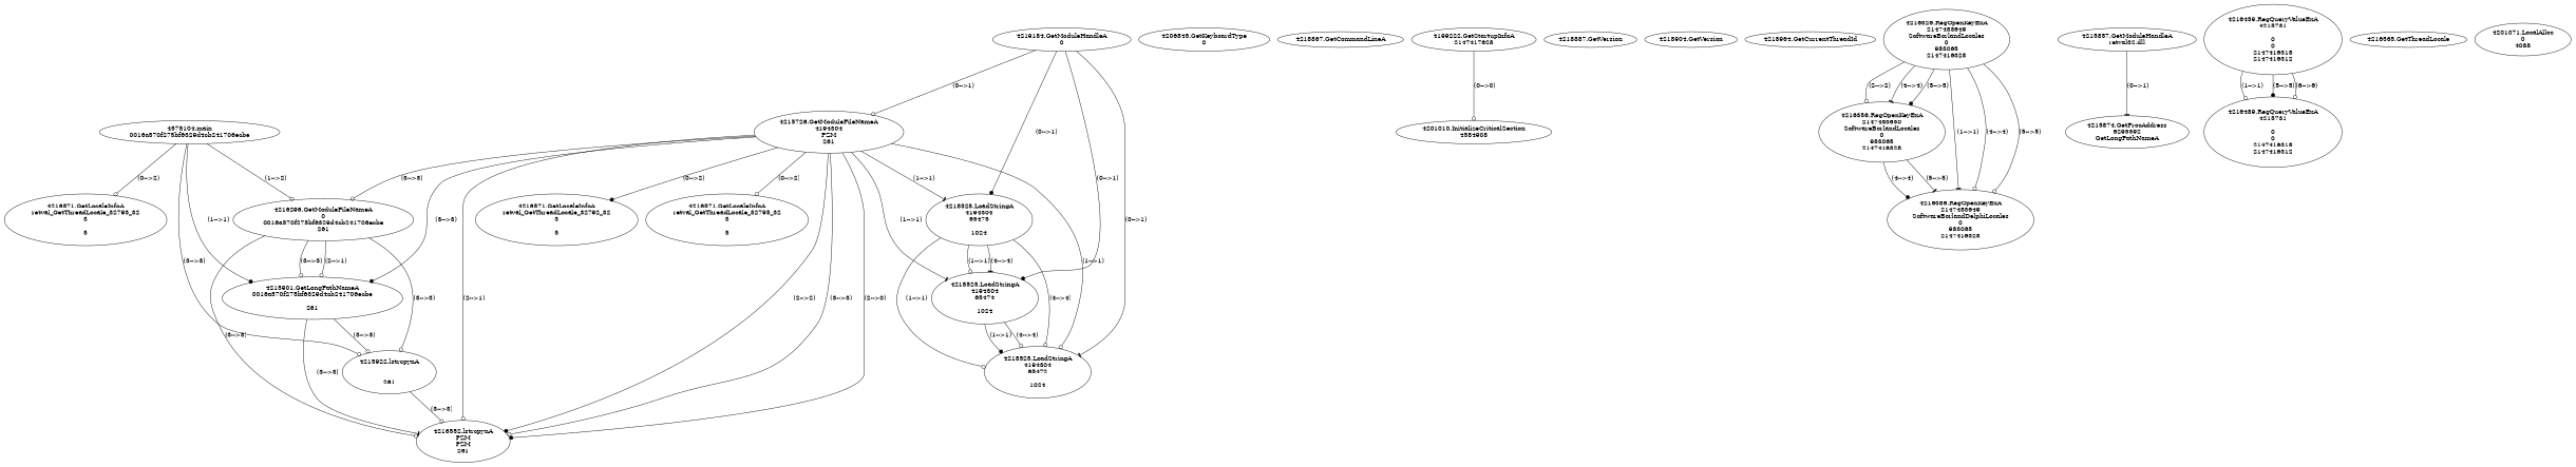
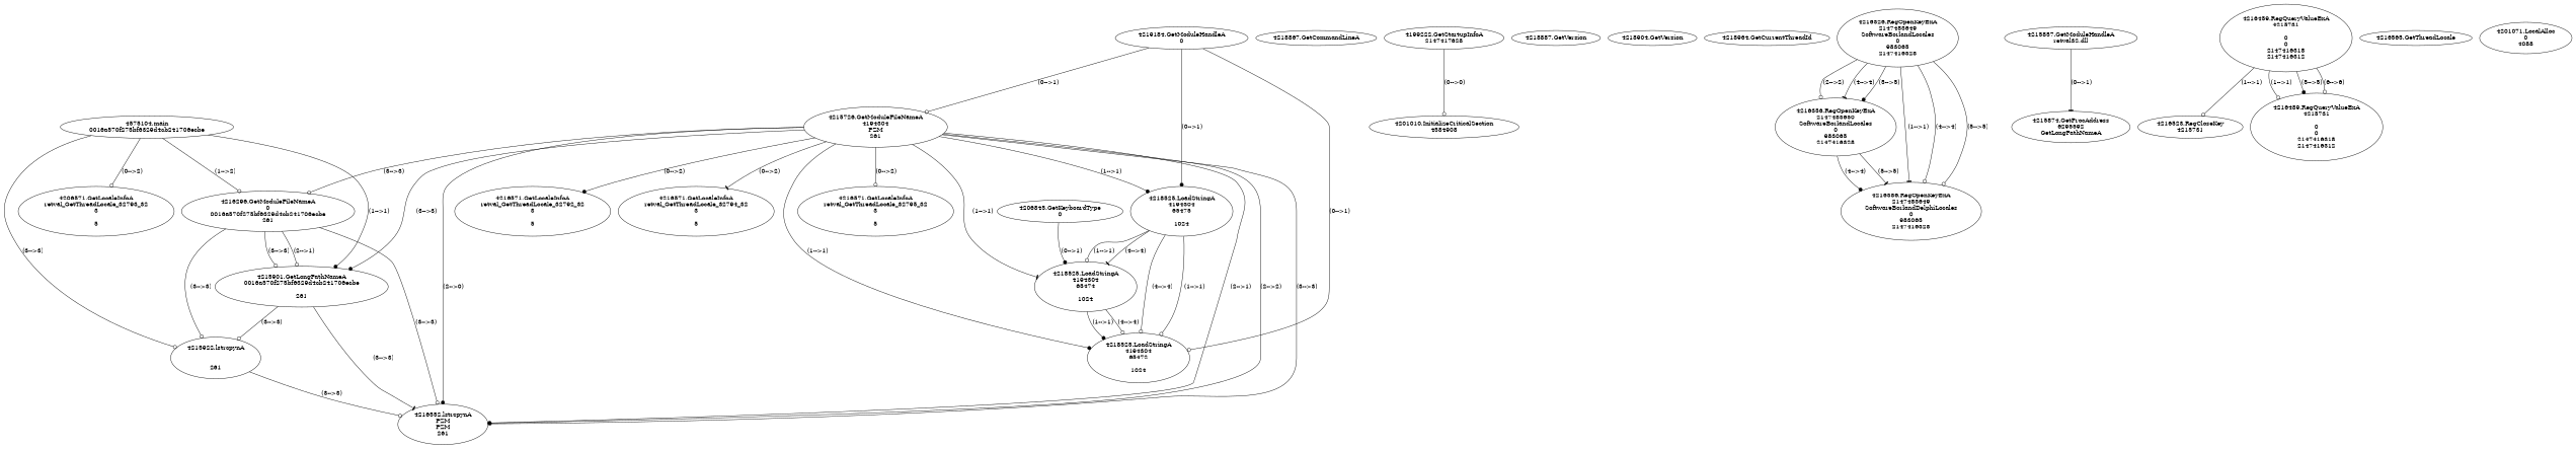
  digraph {
    edge [arrowhead=odot]
    n1 [label="4575104.main\n0016a570f275bf6329d4cb241706ecbe"]
    n2 [label="4216296.GetModuleFileNameA\n0\n0016a570f275bf6329d4cb241706ecbe\n261"]
    n3 [label="4215901.GetLongPathNameA\n0016a570f275bf6329d4cb241706ecbe\n\n261"]
    n4 [label="4215922.lstrcpynA\n\n\n261"]
-   n5 [label="4216571.GetLocaleInfoA\nretval_GetThreadLocale_32793_32\n3\n\n5"]
+   n5 [label="4206571.GetLocaleInfoA\nretval_GetThreadLocale_32793_32\n3\n\n5"]
    n6 [label="4216552.lstrcpynA\nPZM\nPZM\n261"]
    n7 [label="4219184.GetModuleHandleA\n0"]
    n8 [label="4215726.GetModuleFileNameA\n4194304\nPZM\n261"]
    n9 [label="4218525.LoadStringA\n4194304\n65475\n\n1024"]
    n10 [label="4218525.LoadStringA\n4194304\n65474\n\n1024"]
    n11 [label="4218525.LoadStringA\n4194304\n65472\n\n1024"]
    n12 [label="4216571.GetLocaleInfoA\nretval_GetThreadLocale_32792_32\n3\n\n5"]
+   n13 [label="4216571.GetLocaleInfoA\nretval_GetThreadLocale_32794_32\n3\n\n5"]
    n14 [label="4216571.GetLocaleInfoA\nretval_GetThreadLocale_32795_32\n3\n\n5"]
    n15 [label="4206845.GetKeyboardType\n0"]
    n16 [label="4218867.GetCommandLineA\n"]
    n17 [label="4199222.GetStartupInfoA\n2147417628"]
    n18 [label="4201010.InitializeCriticalSection\n4584908"]
    n19 [label="4218887.GetVersion\n"]
    n20 [label="4218904.GetVersion\n"]
    n21 [label="4218964.GetCurrentThreadId\n"]
    n22 [label="4216326.RegOpenKeyExA\n2147483649\nSoftware\Borland\Locales\n0\n983065\n2147416328"]
    n23 [label="4216356.RegOpenKeyExA\n2147483650\nSoftware\Borland\Locales\n0\n983065\n2147416328"]
    n24 [label="4216386.RegOpenKeyExA\n2147483649\nSoftware\Borland\Delphi\Locales\n0\n983065\n2147416328"]
    n25 [label="4215857.GetModuleHandleA\nretval32.dll"]
    n26 [label="4215874.GetProcAddress\n6295592\nGetLongPathNameA"]
    n27 [label="4216459.RegQueryValueExA\n4215731\n\n0\n0\n2147416318\n2147416312"]
+   n28 [label="4216523.RegCloseKey\n4215731"]
    n29 [label="4216489.RegQueryValueExA\n4215731\n\n0\n0\n2147416318\n2147416312"]
    n30 [label="4216565.GetThreadLocale\n"]
    n31 [label="4201071.LocalAlloc\n0\n4088"]
    n1 -> n2 [label="(1-->2)"]
    n1 -> n3 [arrowhead=dot label="(1-->1)"]
    n1 -> n4 [label="(3-->3)"]
    n1 -> n5 [label="(0-->2)"]
    n2 -> n3 [label="(2-->1)"]
    n2 -> n3 [label="(3-->3)"]
    n2 -> n4 [label="(3-->3)"]
    n2 -> n6 [label="(3-->3)"]
    n3 -> n4 [label="(3-->3)"]
    n3 -> n6 [arrowhead=tee label="(3-->3)"]
    n4 -> n6 [label="(3-->3)"]
    n7 -> n8 [label="(0-->1)"]
    n7 -> n9 [arrowhead=dot label="(0-->1)"]
-   n7 -> n10 [arrowhead=dot label="(0-->1)"]
-   n7 -> n11 [arrowhead=tee label="(0-->1)"]
+   n15 -> n10 [arrowhead=dot label="(0-->1)"]
+   n7 -> n11 [label="(0-->1)"]
    n8 -> n2 [label="(3-->3)"]
    n8 -> n3 [arrowhead=dot label="(3-->3)"]
    n8 -> n6 [label="(2-->1)"]
    n8 -> n6 [arrowhead=dot label="(2-->2)"]
    n8 -> n6 [label="(3-->3)"]
    n8 -> n6 [arrowhead=dot label="(2-->0)"]
-   n8 -> n9 [arrowhead=tee label="(1-->1)"]
+   n8 -> n9 [arrowhead=dot label="(1-->1)"]
    n8 -> n10 [arrowhead=tee label="(1-->1)"]
-   n8 -> n11 [label="(1-->1)"]
+   n8 -> n11 [arrowhead=dot label="(1-->1)"]
    n8 -> n12 [arrowhead=dot label="(0-->2)"]
+   n8 -> n13 [arrowhead=tee label="(0-->2)"]
    n8 -> n14 [label="(0-->2)"]
    n9 -> n10 [label="(1-->1)"]
    n9 -> n10 [arrowhead=tee label="(4-->4)"]
    n9 -> n11 [label="(1-->1)"]
    n9 -> n11 [label="(4-->4)"]
    n10 -> n11 [arrowhead=dot label="(1-->1)"]
    n10 -> n11 [label="(4-->4)"]
    n17 -> n18 [label="(0-->0)"]
    n22 -> n23 [label="(2-->2)"]
    n22 -> n23 [arrowhead=tee label="(4-->4)"]
    n22 -> n23 [arrowhead=dot label="(5-->5)"]
    n22 -> n24 [arrowhead=tee label="(1-->1)"]
    n22 -> n24 [label="(4-->4)"]
    n22 -> n24 [label="(5-->5)"]
    n23 -> n24 [arrowhead=dot label="(4-->4)"]
    n23 -> n24 [arrowhead=tee label="(5-->5)"]
    n25 -> n26 [arrowhead=tee label="(0-->1)"]
+   n27 -> n28 [label="(1-->1)"]
    n27 -> n29 [label="(1-->1)"]
    n27 -> n29 [arrowhead=dot label="(5-->5)"]
    n27 -> n29 [label="(6-->6)"]
  }
